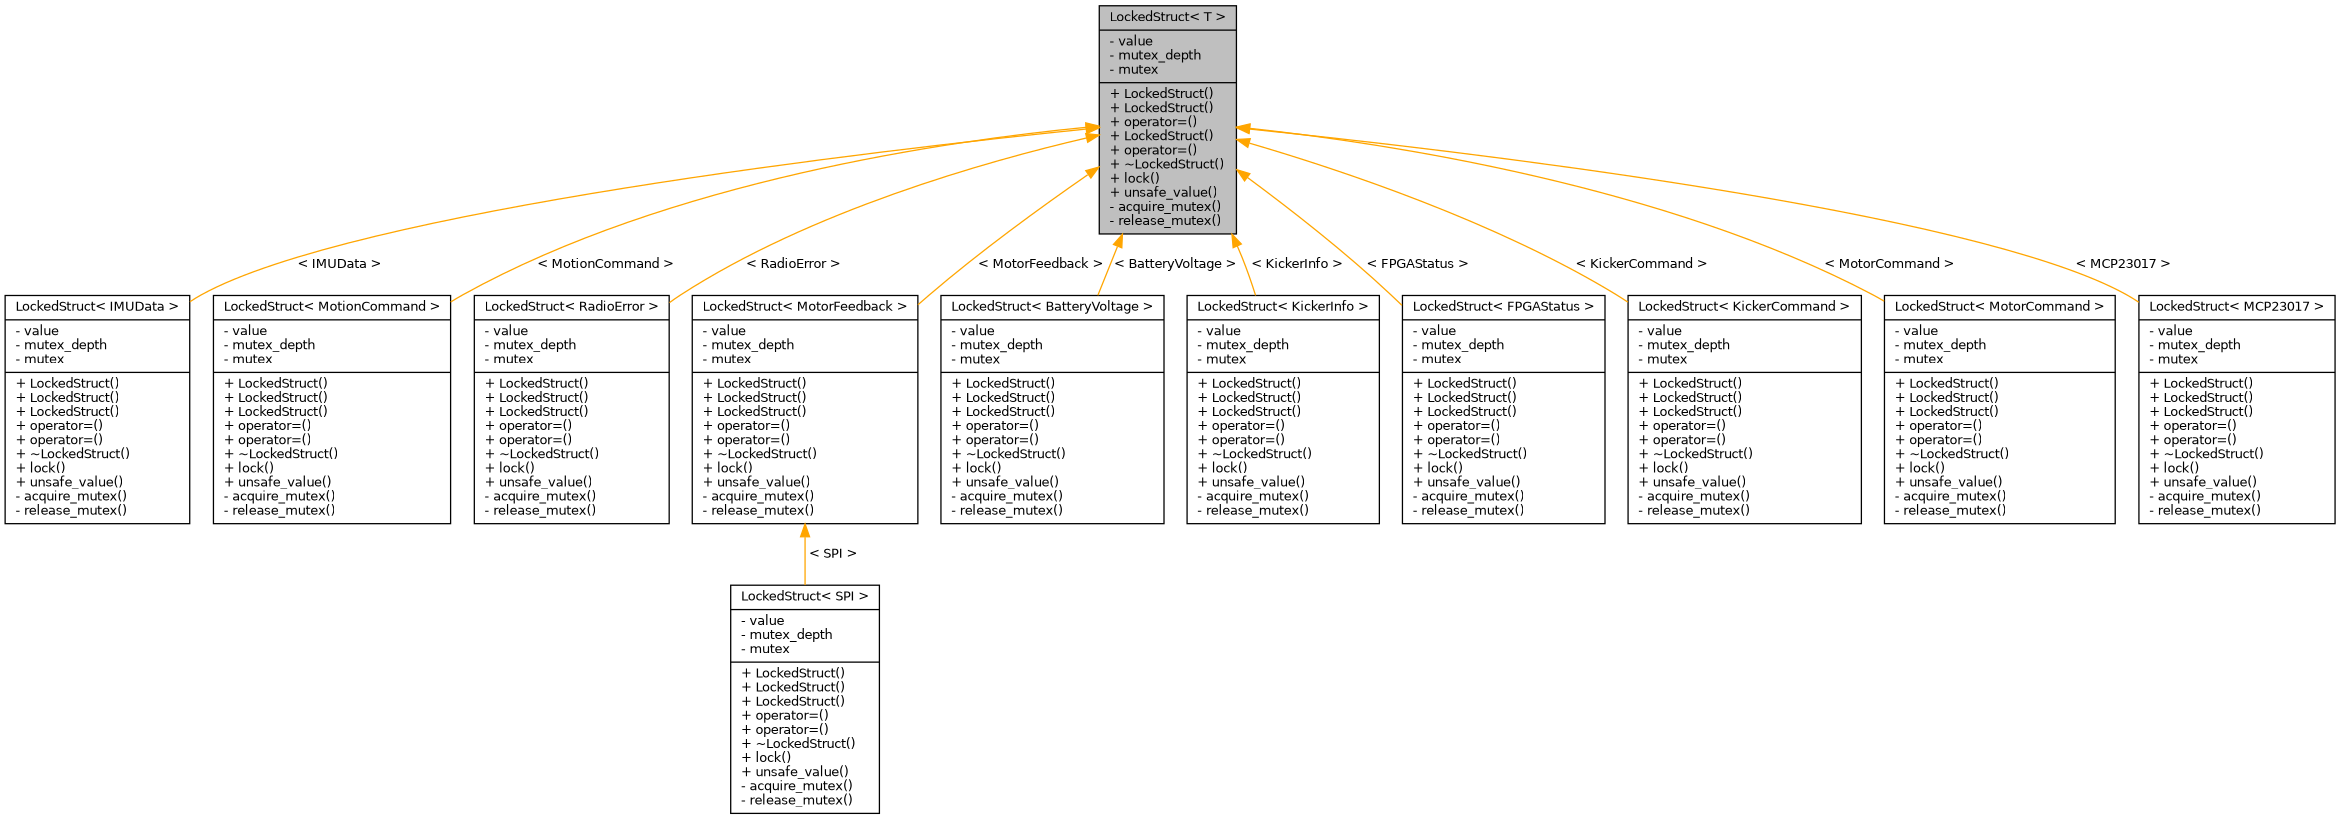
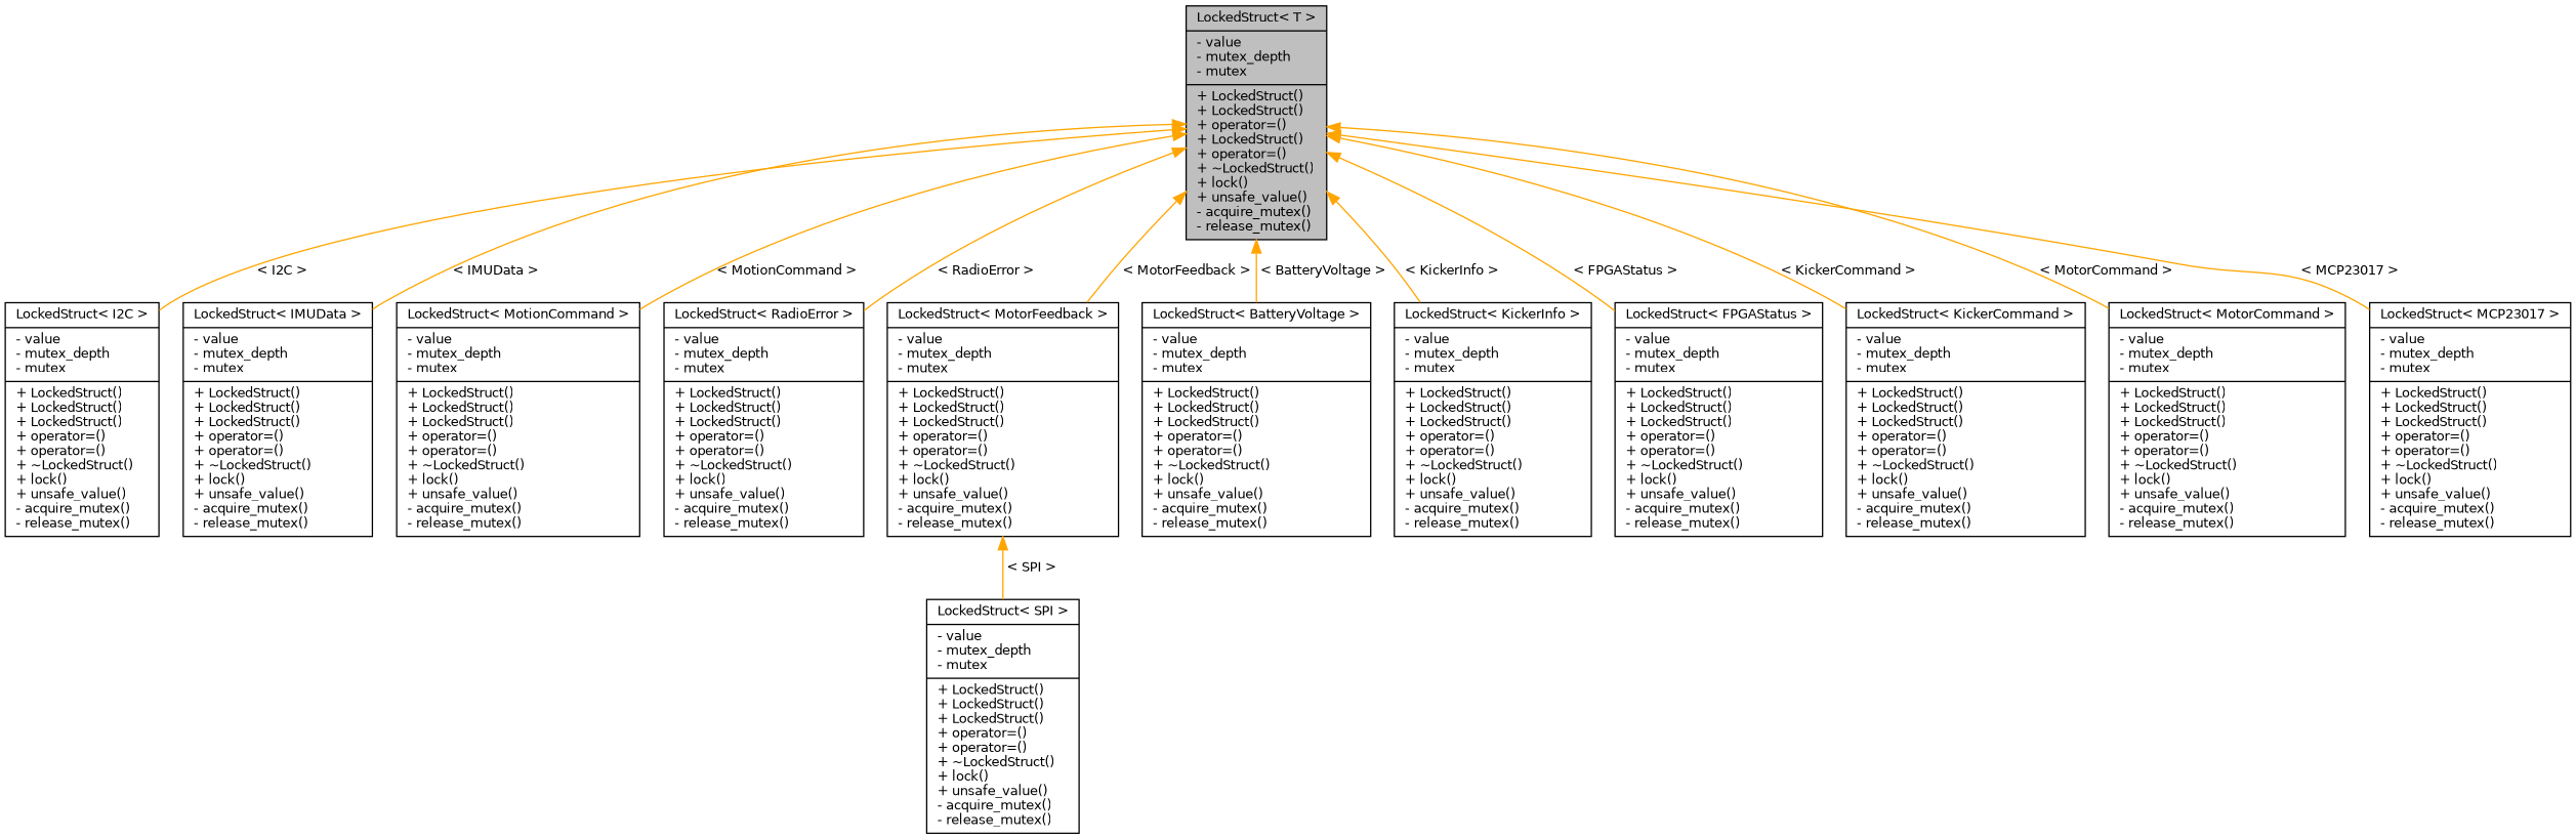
  digraph {
    node [color=black fillcolor=white fontname=Helvetica fontsize=10 shape=record style=filled]
    edge [color=orange dir=back fontname=Helvetica fontsize=10 labelfontname=Helvetica labelfontsize=10 style=solid]
    n1 [fillcolor=grey75 fontcolor=black height=0.2 label="{LockedStruct\< T \>\n|- value\l- mutex_depth\l- mutex\l|+ LockedStruct()\l+ LockedStruct()\l+ operator=()\l+ LockedStruct()\l+ operator=()\l+ ~LockedStruct()\l+ lock()\l+ unsafe_value()\l- acquire_mutex()\l- release_mutex()\l}" width=0.4]
+   n2 [height=0.2 label="{LockedStruct\< I2C \>\n|- value\l- mutex_depth\l- mutex\l|+ LockedStruct()\l+ LockedStruct()\l+ LockedStruct()\l+ operator=()\l+ operator=()\l+ ~LockedStruct()\l+ lock()\l+ unsafe_value()\l- acquire_mutex()\l- release_mutex()\l}" width=0.4]
    n3 [height=0.2 label="{LockedStruct\< IMUData \>\n|- value\l- mutex_depth\l- mutex\l|+ LockedStruct()\l+ LockedStruct()\l+ LockedStruct()\l+ operator=()\l+ operator=()\l+ ~LockedStruct()\l+ lock()\l+ unsafe_value()\l- acquire_mutex()\l- release_mutex()\l}" width=0.4]
    n4 [height=0.2 label="{LockedStruct\< MotionCommand \>\n|- value\l- mutex_depth\l- mutex\l|+ LockedStruct()\l+ LockedStruct()\l+ LockedStruct()\l+ operator=()\l+ operator=()\l+ ~LockedStruct()\l+ lock()\l+ unsafe_value()\l- acquire_mutex()\l- release_mutex()\l}" width=0.4]
    n5 [height=0.2 label="{LockedStruct\< RadioError \>\n|- value\l- mutex_depth\l- mutex\l|+ LockedStruct()\l+ LockedStruct()\l+ LockedStruct()\l+ operator=()\l+ operator=()\l+ ~LockedStruct()\l+ lock()\l+ unsafe_value()\l- acquire_mutex()\l- release_mutex()\l}" width=0.4]
    n6 [height=0.2 label="{LockedStruct\< MotorFeedback \>\n|- value\l- mutex_depth\l- mutex\l|+ LockedStruct()\l+ LockedStruct()\l+ LockedStruct()\l+ operator=()\l+ operator=()\l+ ~LockedStruct()\l+ lock()\l+ unsafe_value()\l- acquire_mutex()\l- release_mutex()\l}" width=0.4]
    n7 [height=0.2 label="{LockedStruct\< BatteryVoltage \>\n|- value\l- mutex_depth\l- mutex\l|+ LockedStruct()\l+ LockedStruct()\l+ LockedStruct()\l+ operator=()\l+ operator=()\l+ ~LockedStruct()\l+ lock()\l+ unsafe_value()\l- acquire_mutex()\l- release_mutex()\l}" width=0.4]
    n8 [height=0.2 label="{LockedStruct\< KickerInfo \>\n|- value\l- mutex_depth\l- mutex\l|+ LockedStruct()\l+ LockedStruct()\l+ LockedStruct()\l+ operator=()\l+ operator=()\l+ ~LockedStruct()\l+ lock()\l+ unsafe_value()\l- acquire_mutex()\l- release_mutex()\l}" width=0.4]
    n9 [height=0.2 label="{LockedStruct\< FPGAStatus \>\n|- value\l- mutex_depth\l- mutex\l|+ LockedStruct()\l+ LockedStruct()\l+ LockedStruct()\l+ operator=()\l+ operator=()\l+ ~LockedStruct()\l+ lock()\l+ unsafe_value()\l- acquire_mutex()\l- release_mutex()\l}" width=0.4]
    n10 [height=0.2 label="{LockedStruct\< KickerCommand \>\n|- value\l- mutex_depth\l- mutex\l|+ LockedStruct()\l+ LockedStruct()\l+ LockedStruct()\l+ operator=()\l+ operator=()\l+ ~LockedStruct()\l+ lock()\l+ unsafe_value()\l- acquire_mutex()\l- release_mutex()\l}" width=0.4]
    n11 [height=0.2 label="{LockedStruct\< MotorCommand \>\n|- value\l- mutex_depth\l- mutex\l|+ LockedStruct()\l+ LockedStruct()\l+ LockedStruct()\l+ operator=()\l+ operator=()\l+ ~LockedStruct()\l+ lock()\l+ unsafe_value()\l- acquire_mutex()\l- release_mutex()\l}" width=0.4]
    n12 [height=0.2 label="{LockedStruct\< MCP23017 \>\n|- value\l- mutex_depth\l- mutex\l|+ LockedStruct()\l+ LockedStruct()\l+ LockedStruct()\l+ operator=()\l+ operator=()\l+ ~LockedStruct()\l+ lock()\l+ unsafe_value()\l- acquire_mutex()\l- release_mutex()\l}" width=0.4]
    n13 [height=0.2 label="{LockedStruct\< SPI \>\n|- value\l- mutex_depth\l- mutex\l|+ LockedStruct()\l+ LockedStruct()\l+ LockedStruct()\l+ operator=()\l+ operator=()\l+ ~LockedStruct()\l+ lock()\l+ unsafe_value()\l- acquire_mutex()\l- release_mutex()\l}" width=0.4]
+   n1 -> n2 [label=" \< I2C \>"]
    n1 -> n3 [label=" \< IMUData \>"]
    n1 -> n4 [label=" \< MotionCommand \>"]
    n1 -> n5 [label=" \< RadioError \>"]
    n1 -> n6 [label=" \< MotorFeedback \>"]
    n1 -> n7 [label=" \< BatteryVoltage \>"]
    n1 -> n8 [label=" \< KickerInfo \>"]
    n1 -> n9 [label=" \< FPGAStatus \>"]
    n1 -> n10 [label=" \< KickerCommand \>"]
    n1 -> n11 [label=" \< MotorCommand \>"]
    n1 -> n12 [label=" \< MCP23017 \>"]
    n6 -> n13 [label=" \< SPI \>"]
  }
